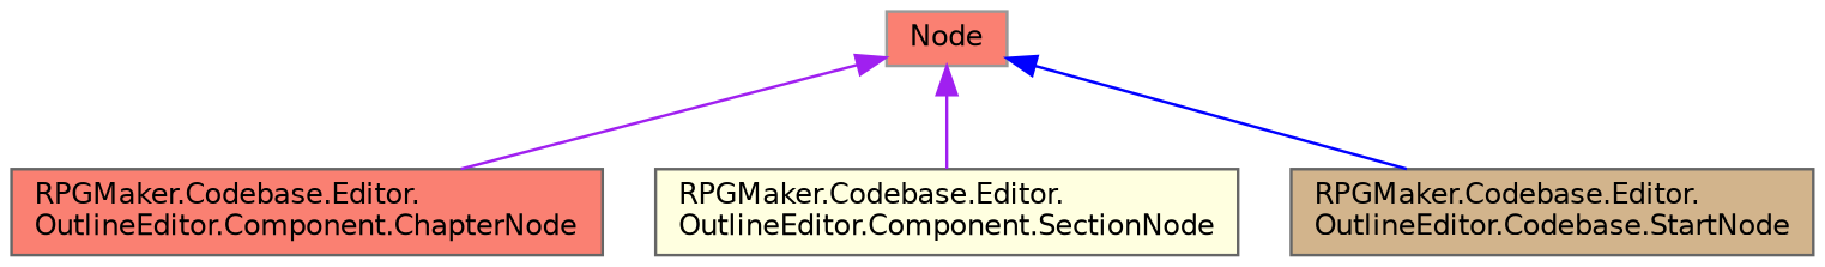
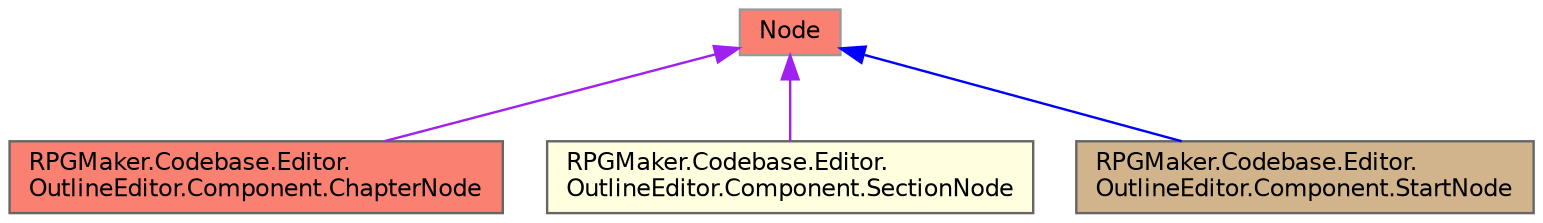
  digraph {
    rankdir=TB
    node [color=grey40 fillcolor=salmon fontname=Helvetica fontsize=10 shape=box style=filled]
    edge [color=purple dir=back fontname=Helvetica fontsize=10 labelfontname=Helvetica labelfontsize=10 style=solid]
    n1 [color=grey60 height=0.2 label="Node" width=0.4]
    n2 [height=0.2 label="RPGMaker.Codebase.Editor.\lOutlineEditor.Component.ChapterNode" width=0.4]
    n3 [fillcolor=lightyellow height=0.2 label="RPGMaker.Codebase.Editor.\lOutlineEditor.Component.SectionNode" width=0.4]
-   n4 [fillcolor=tan height=0.2 label="RPGMaker.Codebase.Editor.\lOutlineEditor.Codebase.StartNode" width=0.4]
+   n4 [fillcolor=tan height=0.2 label="RPGMaker.Codebase.Editor.\lOutlineEditor.Component.StartNode" width=0.4]
    n1 -> n2
    n1 -> n3
    n1 -> n4 [color=blue]
  }
